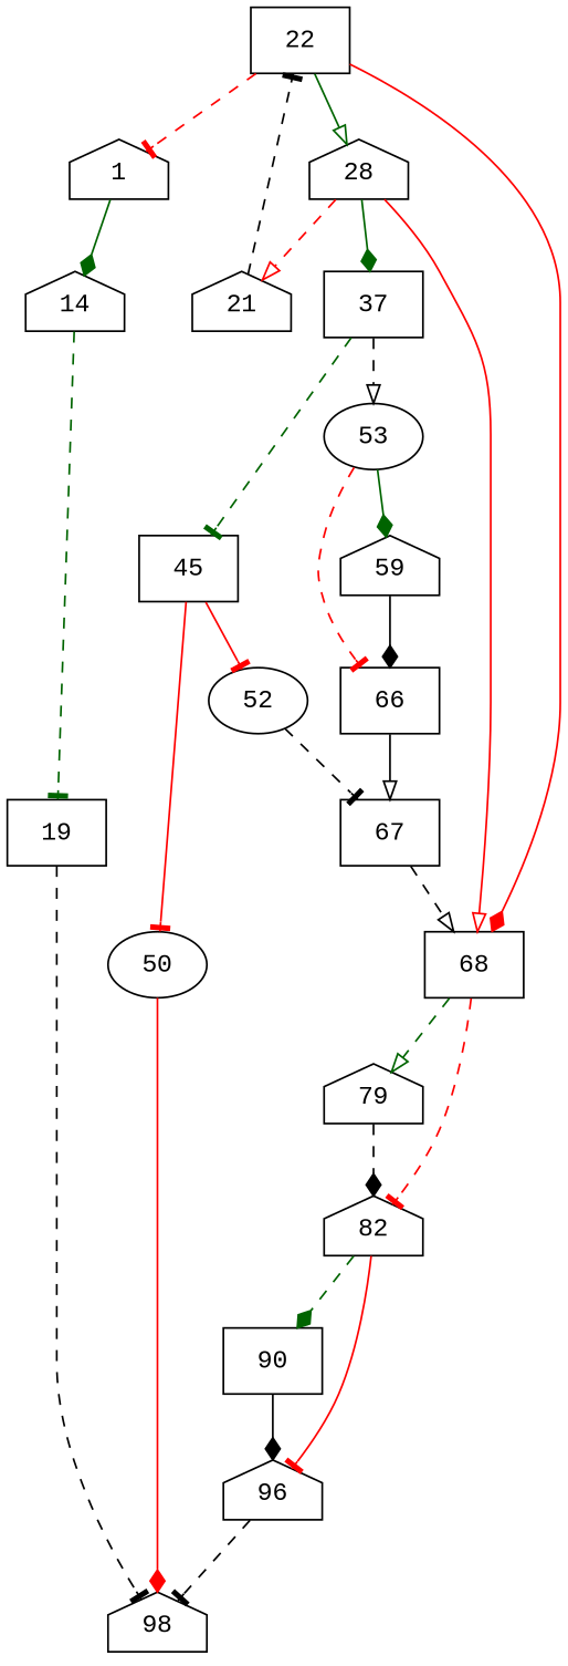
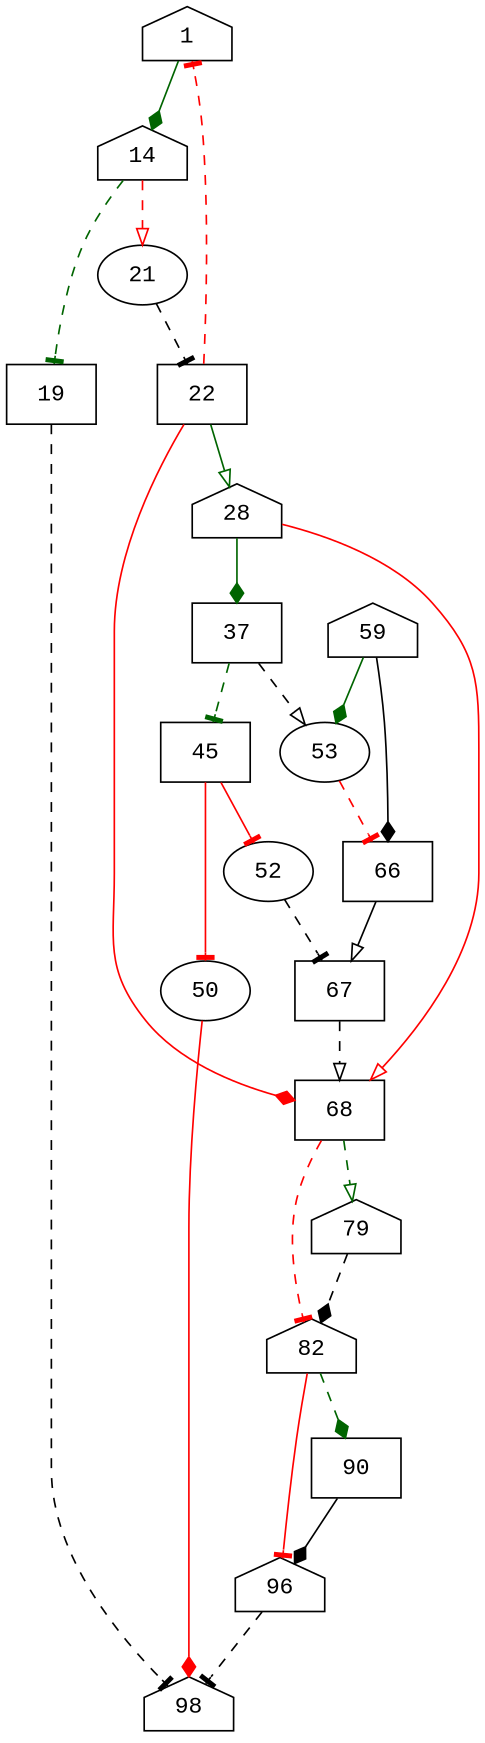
  strict digraph {
    fontname="Liberation Mono"
    node [fontname="Liberation Mono" shape=house]
    edge [arrowhead=tee color=red fontname="Liberation Mono" style=dashed]
    1 [entry=true]
    14
    19 [shape=box]
-   21
+   21 [shape=ellipse]
    22 [shape=box]
    28
    68 [shape=box]
    98
    37 [shape=box]
    79
    82
    45 [shape=box]
    53 [shape=ellipse]
    90 [shape=box]
    96
    50 [shape=ellipse]
    52 [shape=ellipse]
    59
    66 [shape=box]
    67 [shape=box]
    1 -> 14 [arrowhead=diamond color=darkgreen cond=true style=solid]
    14 -> 19 [color=darkgreen cond=true]
-   28 -> 21 [arrowhead=onormal cond=false]
+   14 -> 21 [arrowhead=onormal cond=false]
    19 -> 98 [color=""]
    21 -> 22 [color=""]
    22 -> 1 [cond=false]
    22 -> 28 [arrowhead=onormal color=darkgreen cond=true style=solid]
    22 -> 68 [arrowhead=diamond cond=false style=solid]
    28 -> 68 [arrowhead=onormal cond=false style=solid]
    28 -> 37 [arrowhead=diamond color=darkgreen cond=true style=solid]
    68 -> 79 [arrowhead=onormal color=darkgreen cond=true]
    68 -> 82 [cond=false]
    37 -> 45 [color=darkgreen cond=true]
    37 -> 53 [arrowhead=onormal color=black cond=false]
    79 -> 82 [arrowhead=diamond color=""]
    82 -> 90 [arrowhead=diamond color=darkgreen cond=true]
    82 -> 96 [cond=false style=solid]
    45 -> 50 [cond=true style=solid]
    45 -> 52 [cond=false style=solid]
-   53 -> 59 [arrowhead=diamond color=darkgreen cond=true style=solid]
+   59 -> 53 [arrowhead=diamond color=darkgreen cond=true style=solid]
    53 -> 66 [cond=false]
    90 -> 96 [arrowhead=diamond style=solid color=""]
    96 -> 98 [color=""]
    50 -> 98 [arrowhead=diamond style=solid]
    52 -> 67 [color=""]
    59 -> 66 [arrowhead=diamond style=solid color=""]
    66 -> 67 [arrowhead=onormal style=solid color=""]
    67 -> 68 [arrowhead=onormal color=""]
  }
